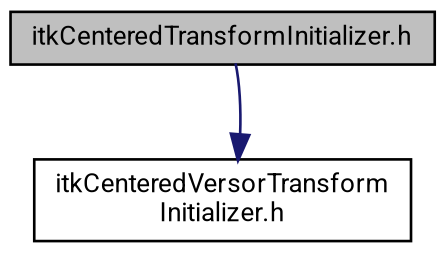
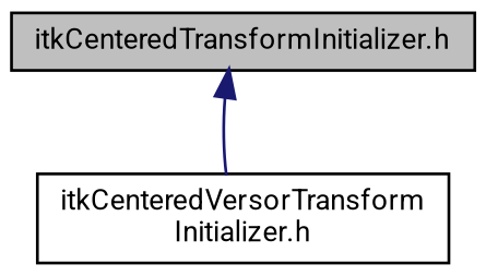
  digraph {
    fontname=Roboto
    node [color=black fontname=Roboto fontsize=10 shape=record style=filled]
    n1 [fillcolor=grey75 fontcolor=black height=0.2 label="itkCenteredTransformInitializer.h" width=0.4]
    n2 [fillcolor=white height=0.2 label="itkCenteredVersorTransform\lInitializer.h" width=0.4]
-   n2 -> n1 [color=midnightblue dir=back fontname=Roboto fontsize=10 labelfontname=Helvetica labelfontsize=10 style=solid]
+   n1 -> n2 [color=midnightblue dir=back fontname=Roboto fontsize=10 labelfontname=Helvetica labelfontsize=10 style=solid]
  }
